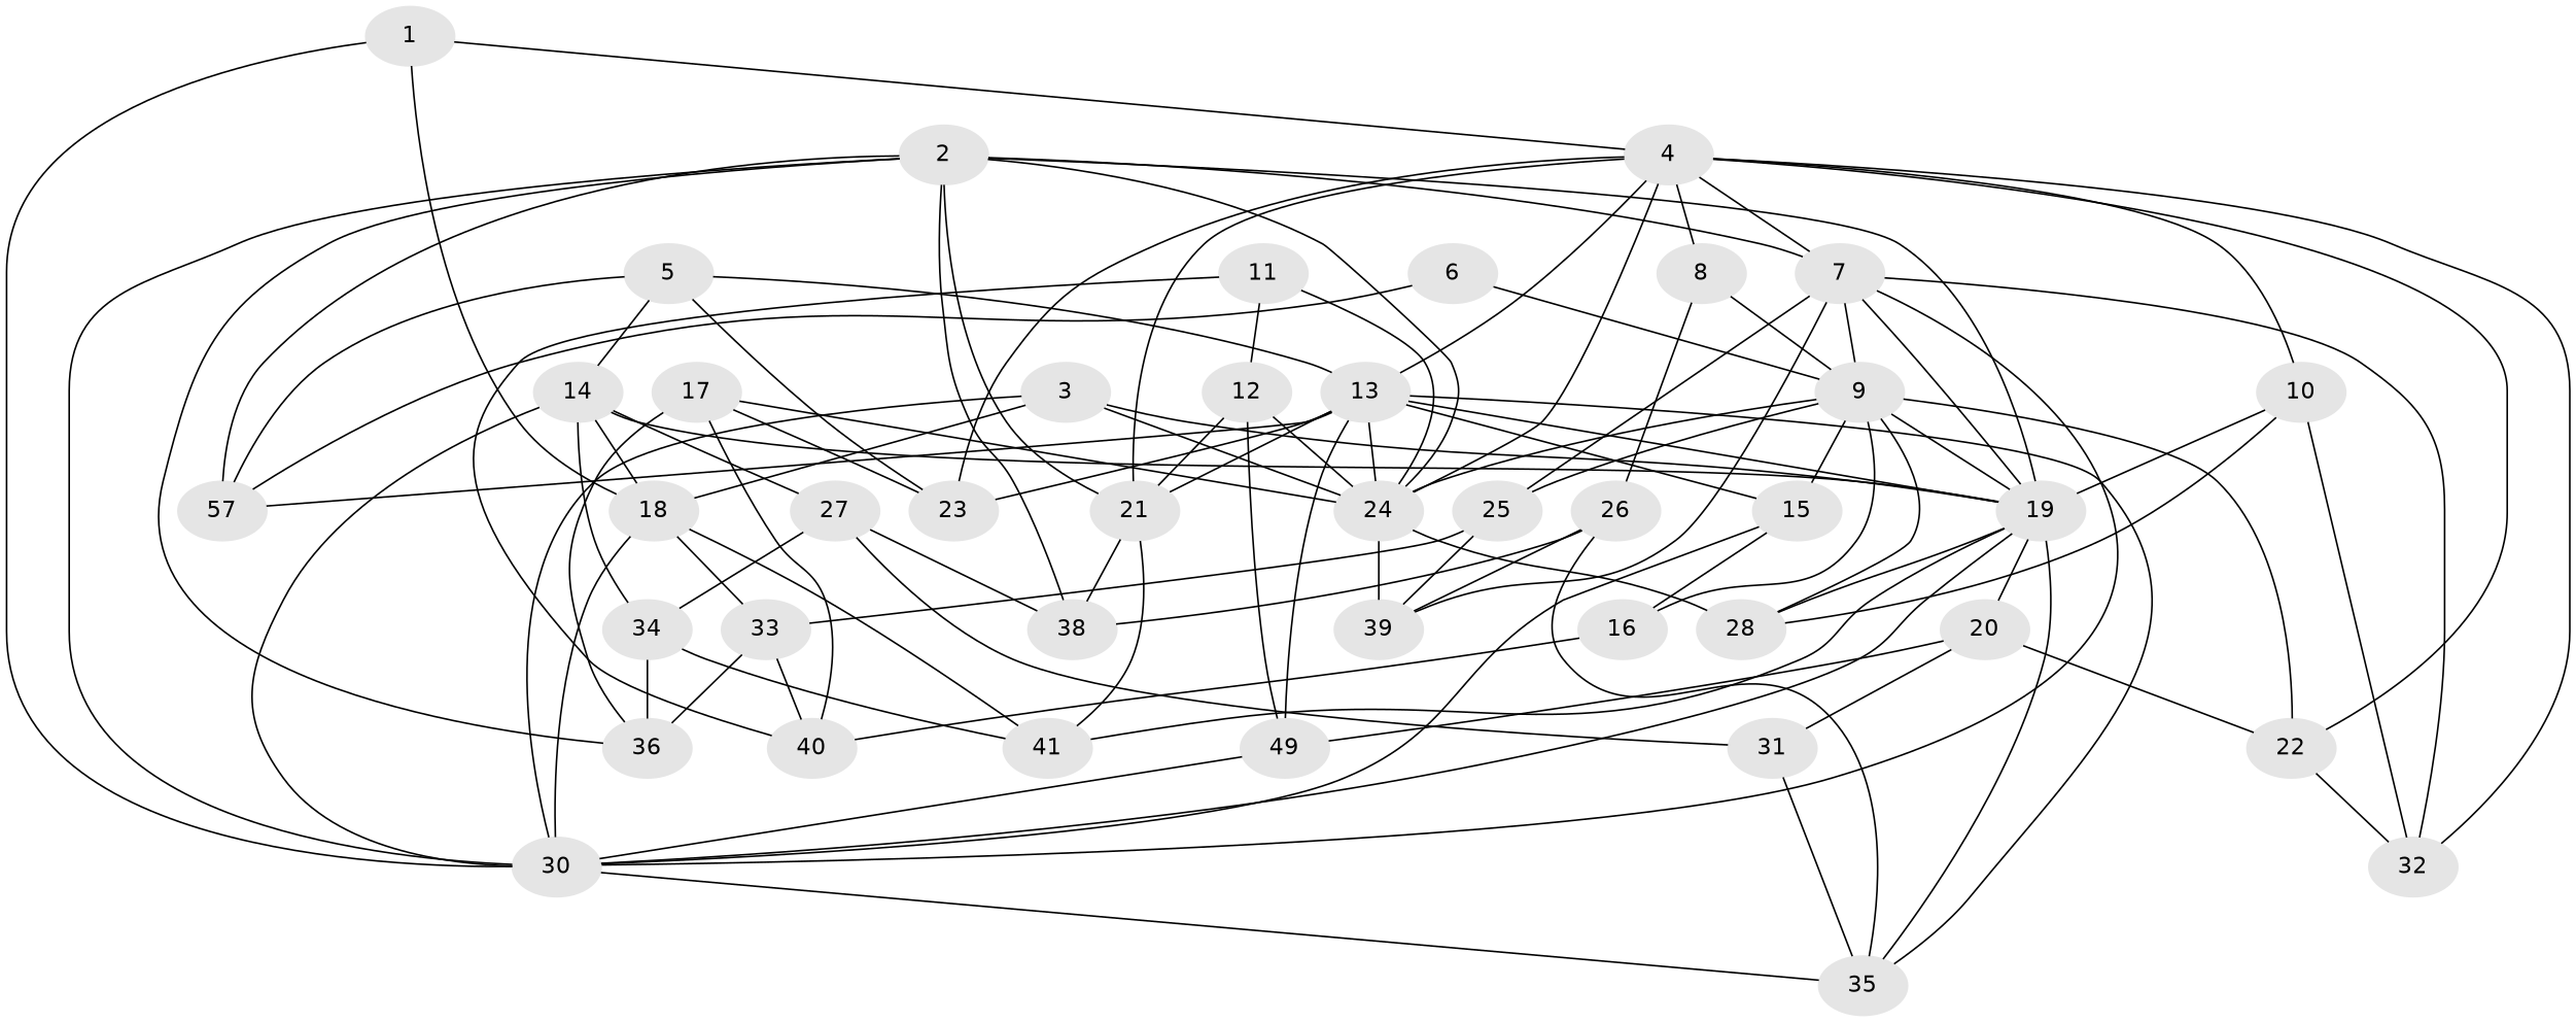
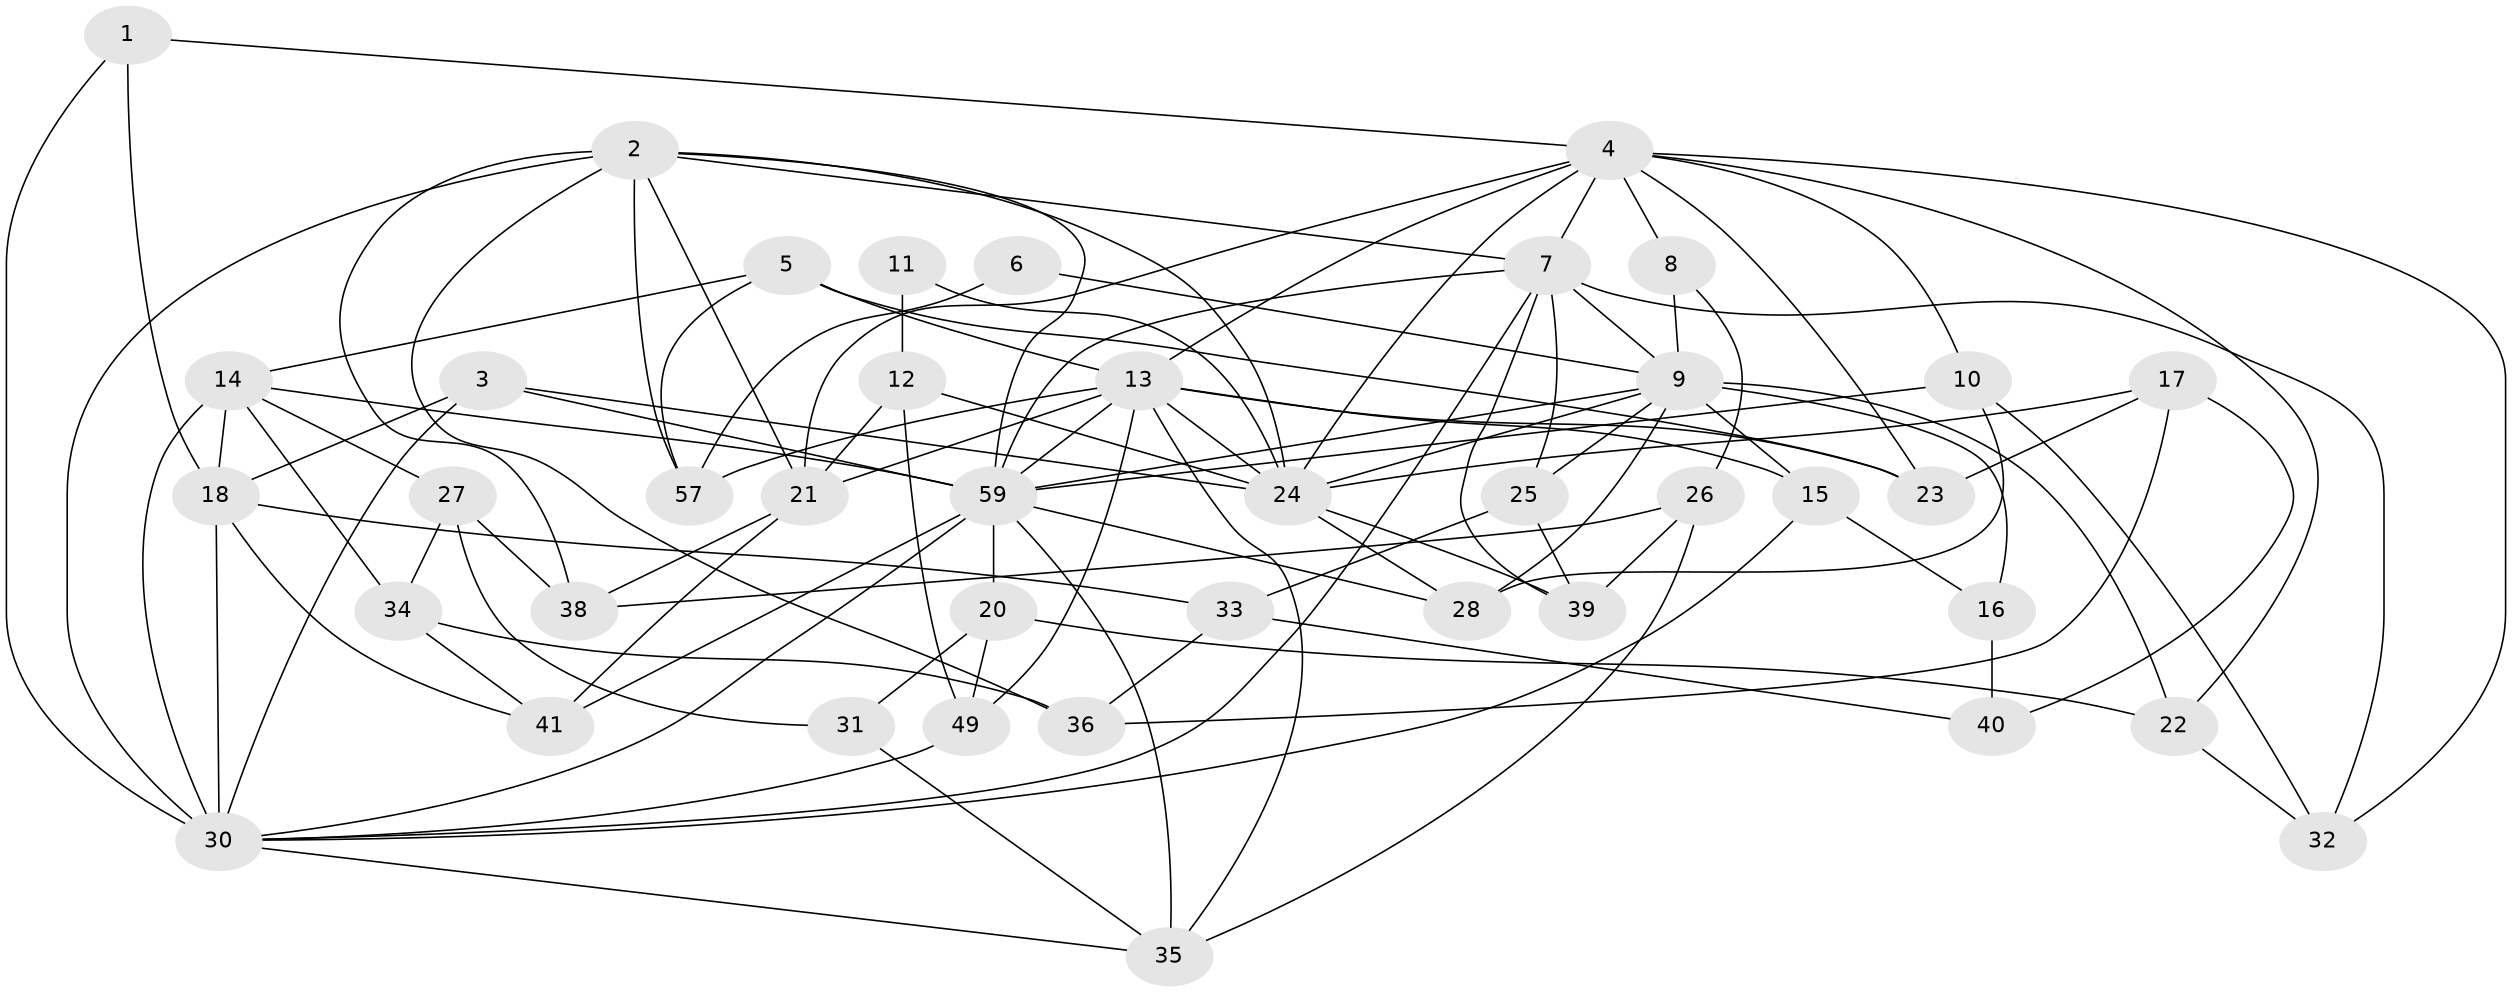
  graph {
    fontname="DejaVu Sans"
    node [color=gray90 fontname="DejaVu Sans" style=filled]
    edge [fontname="DejaVu Sans" weight=1.0]
    1
    4
    18
    30
    7
    21
    24
    8
    10
    13
    22
    23
    32
    33
    41
    35
    2
-   19
+   19 [label=59]
    36
    n20 [label=57]
    38
    6
    9
    25
    39
    28
    20
    3
    26
    15
    n31 [label=49]
    5
    14
    27
    34
    16
    40
    11
    12
    31
    17
    1 -- 4
    1 -- 18 [weight=2.0]
    1 -- 30
    4 -- 7
    4 -- 21 [weight=2.0]
    4 -- 24
    4 -- 8 [weight=2.0]
    4 -- 10
    4 -- 13
    4 -- 22
    4 -- 23
    4 -- 32
    18 -- 30 [weight=2.0]
    18 -- 33
    18 -- 41
    30 -- 35
    7 -- 30
    7 -- 32
    7 -- 19
    7 -- 9
    7 -- 25
    7 -- 39
    21 -- 41
    21 -- 38
    24 -- 39
    24 -- 28
    8 -- 9
    8 -- 26
    10 -- 32
    10 -- 19
    10 -- 28
    13 -- 21
    13 -- 24
    13 -- 23
    13 -- 35
    13 -- 19
    13 -- n20
    13 -- 15
    13 -- n31
    22 -- 32
    33 -- 36
    33 -- 40
    2 -- 30 [weight=2.0]
    2 -- 7
    2 -- 21 [weight=2.0]
    2 -- 24
    2 -- 19
    2 -- 36
    2 -- n20
    2 -- 38
    19 -- 30
    19 -- 41
    19 -- 35
    19 -- 28
    19 -- 20
    6 -- n20
    6 -- 9
    9 -- 24 [weight=2.0]
    9 -- 22
    9 -- 19
    9 -- 25
    9 -- 28
    9 -- 15
    9 -- 16 [weight=2.0]
    25 -- 33
    25 -- 39
    20 -- 22
    20 -- n31
    20 -- 31
    3 -- 18
    3 -- 30
    3 -- 24
    3 -- 19
    26 -- 35
    26 -- 38
    26 -- 39
    15 -- 30
    15 -- 16
    n31 -- 30
    5 -- 13
    5 -- 23
    5 -- n20
    5 -- 14
    14 -- 18 [weight=3.0]
    14 -- 30
    14 -- 19
    14 -- 27
    14 -- 34
    27 -- 38
    27 -- 34
    27 -- 31
    34 -- 41
    34 -- 36
    16 -- 40
    11 -- 24 [weight=2.0]
-   11 -- 40
    11 -- 12
    12 -- 21
    12 -- 24
    12 -- n31
    31 -- 35
    17 -- 24
    17 -- 23
    17 -- 36
    17 -- 40
  }
